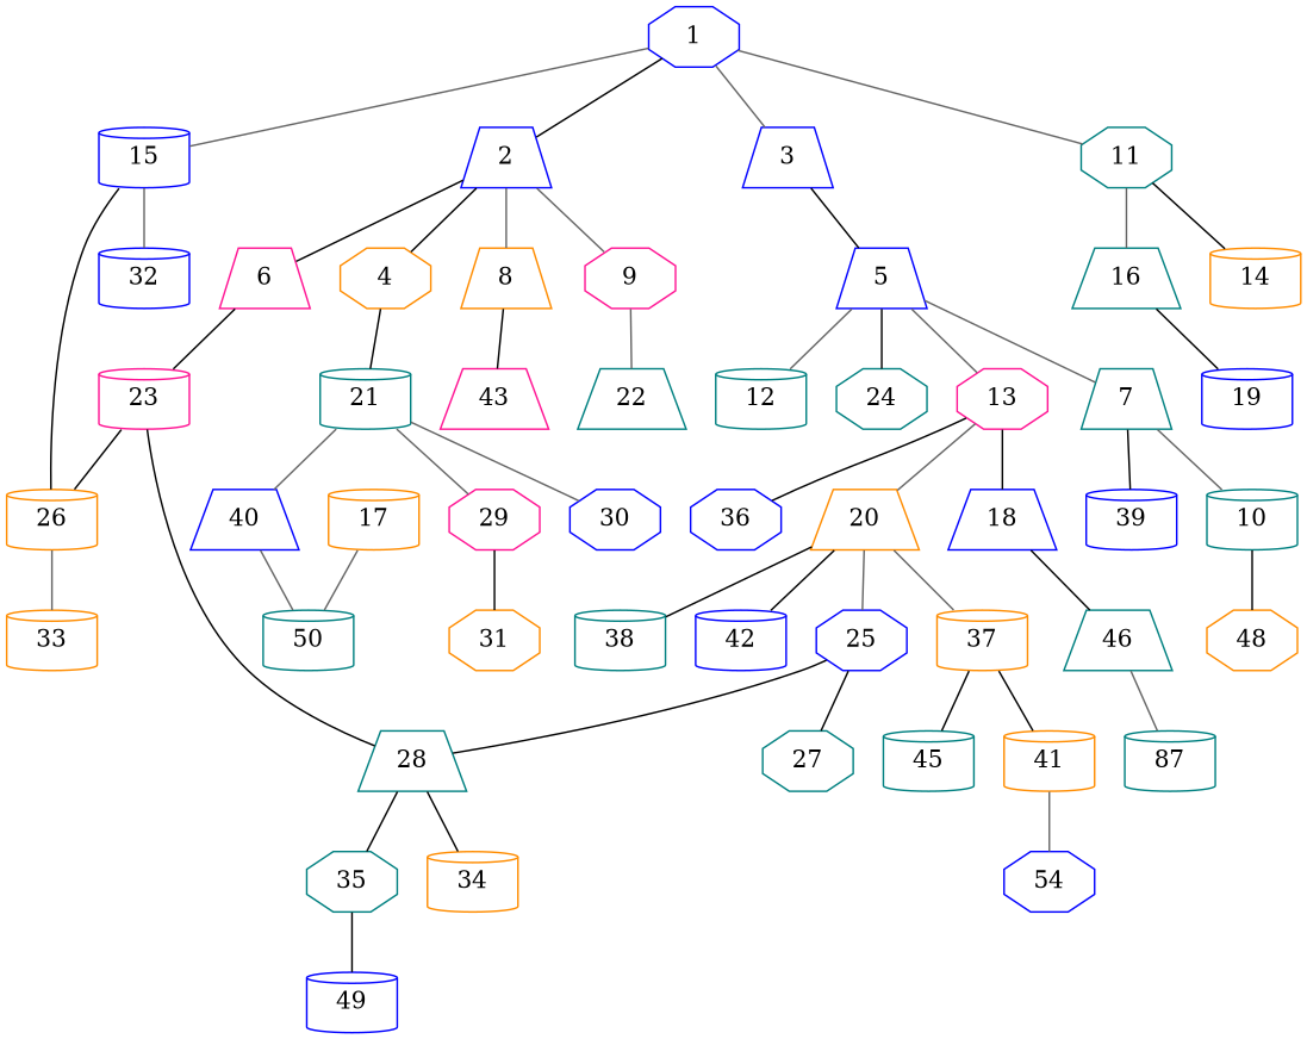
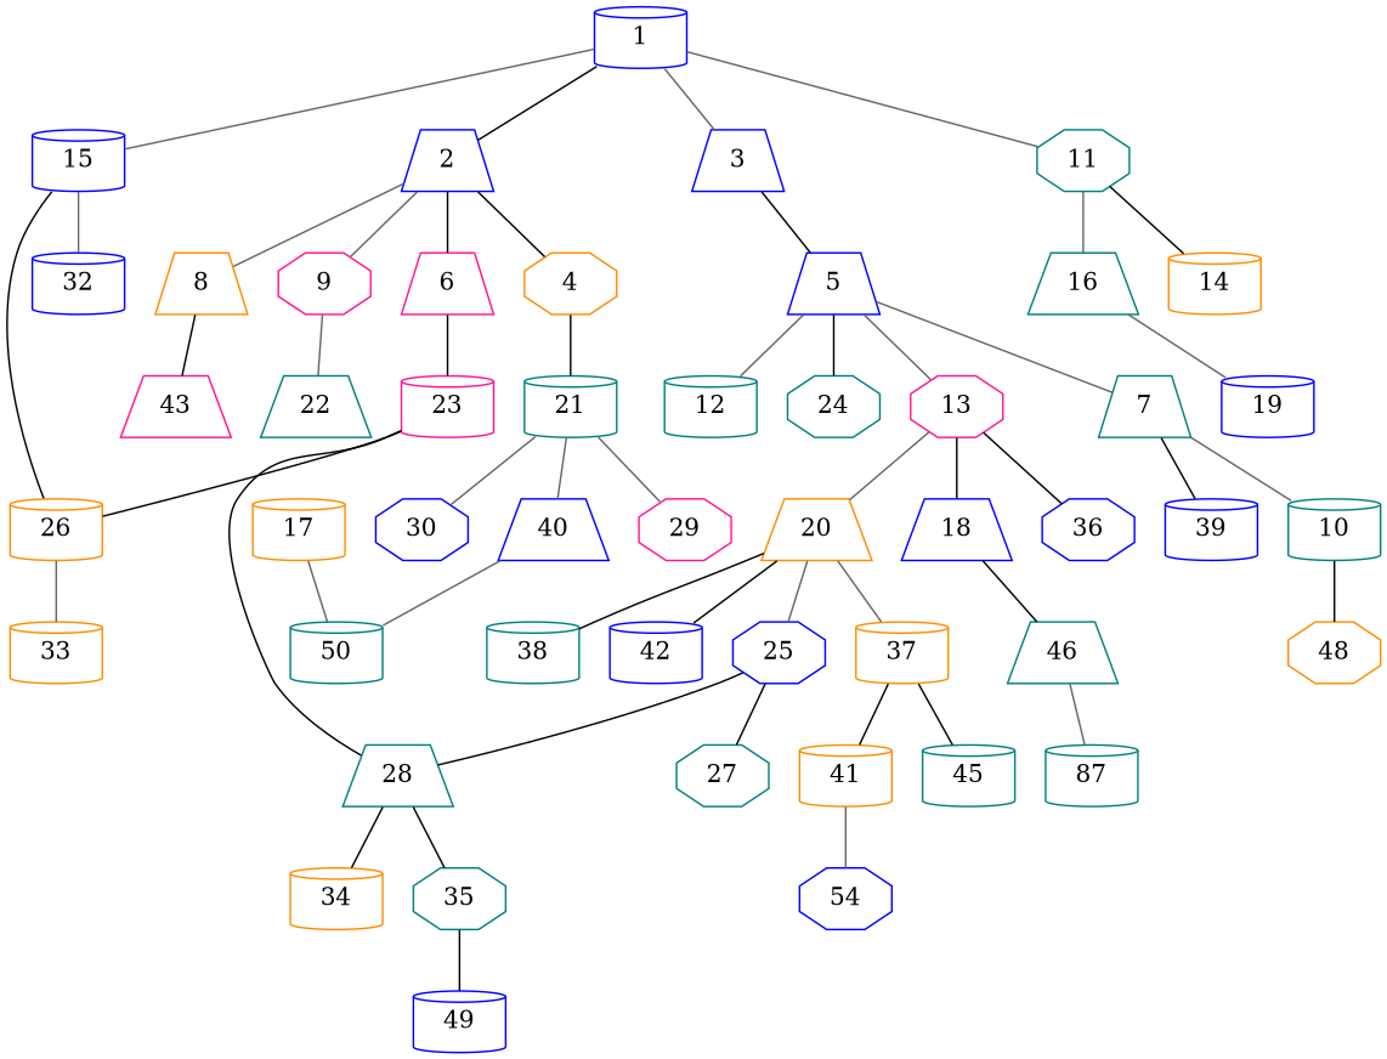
  graph {
    node [color=blue shape=cylinder]
    edge [color=black]
-   1 [shape=octagon]
+   1
    2 [shape=trapezium]
    3 [shape=trapezium]
    11 [color=teal shape=octagon]
    15
    4 [color=darkorange shape=octagon]
    6 [color=deeppink shape=trapezium]
    8 [color=darkorange shape=trapezium]
    9 [color=deeppink shape=octagon]
    5 [shape=trapezium]
    7 [color=teal shape=trapezium]
    10 [color=teal]
    39
    14 [color=darkorange]
    16 [color=teal shape=trapezium]
    26 [color=darkorange]
    32
    21 [color=teal]
    23 [color=deeppink]
    43 [color=deeppink shape=trapezium]
    22 [color=teal shape=trapezium]
    12 [color=teal]
    13 [color=deeppink shape=octagon]
    24 [color=teal shape=octagon]
    48 [color=darkorange shape=octagon]
    19
    33 [color=darkorange]
    29 [color=deeppink shape=octagon]
    30 [shape=octagon]
    40 [shape=trapezium]
    28 [color=teal shape=trapezium]
    17 [color=darkorange]
    50 [color=teal]
    18 [shape=trapezium]
    20 [color=darkorange shape=trapezium]
    36 [shape=octagon]
-   31 [color=darkorange shape=octagon]
    46 [color=teal shape=trapezium]
    25 [shape=octagon]
    37 [color=darkorange]
    38 [color=teal]
    42
    34 [color=darkorange]
    35 [color=teal shape=octagon]
    n45 [color=teal label=87]
    27 [color=teal shape=octagon]
    41 [color=darkorange]
    45 [color=teal]
    n49 [label=54 shape=octagon]
    49
    1 -- 2
    1 -- 3 [color=gray40]
    1 -- 11 [color=gray40]
    1 -- 15 [color=gray40]
    2 -- 4
    2 -- 6
    2 -- 8 [color=gray40]
    2 -- 9 [color=gray40]
    3 -- 5
    11 -- 14
    11 -- 16 [color=gray40]
    15 -- 26
    15 -- 32 [color=gray40]
    4 -- 21
    6 -- 23
    8 -- 43
    9 -- 22 [color=gray40]
    5 -- 7 [color=gray40]
    5 -- 12 [color=gray40]
    5 -- 13 [color=gray40]
    5 -- 24
    7 -- 10 [color=gray40]
    7 -- 39
    10 -- 48
-   16 -- 19
+   16 -- 19 [color=gray40]
    26 -- 33 [color=gray40]
    21 -- 29 [color=gray40]
    21 -- 30 [color=gray40]
    21 -- 40 [color=gray40]
    23 -- 26
    23 -- 28
    13 -- 18
    13 -- 20 [color=gray40]
    13 -- 36
-   29 -- 31
    40 -- 50 [color=gray40]
    28 -- 34
    28 -- 35
    17 -- 50 [color=gray40]
    18 -- 46
    20 -- 25 [color=gray40]
    20 -- 37 [color=gray40]
    20 -- 38
    20 -- 42
    46 -- n45 [color=gray40]
    25 -- 28
    25 -- 27
    37 -- 41
    37 -- 45
    35 -- 49
    41 -- n49 [color=gray40]
  }
